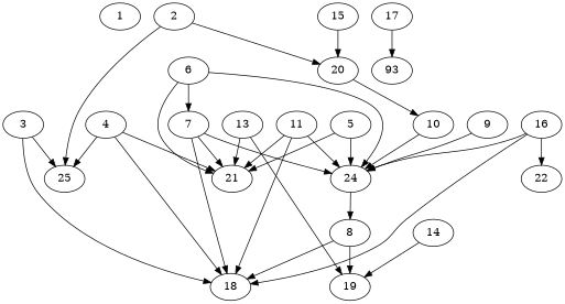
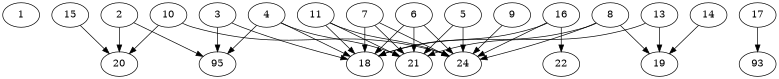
  digraph {
    node [alpha=0.17]
    1 [expect_size=11328512]
    2 [expect_size=37376000]
    20 [alpha=0.13 expect_size=48123904]
-   25 [alpha=0.11 expect_size=24957952]
+   25 [alpha=0.11 expect_size=24957952 label=95]
    3 [alpha=0.09 expect_size=16386048]
    18 [alpha=0.05 expect_size=27956224]
    4 [alpha=0.19 expect_size=47249408]
    21 [expect_size=37388288]
    5 [alpha=0.06 expect_size=40406016]
    24 [alpha=0.16 expect_size=19203072]
    6 [alpha=0.13 expect_size=51185664]
    7 [alpha=0.12 expect_size=25862144]
    8 [alpha=0.18 expect_size=10984448]
    19 [alpha=0.12 expect_size=22188032]
    9 [alpha=0.11 expect_size=38353920]
    10 [alpha=0.15 expect_size=23411712]
    11 [alpha=0.16 expect_size=44207104]
    22 [alpha=0.14 expect_size=28827648]
    13 [alpha=0.04 expect_size=30471168]
    14 [alpha=0.02 expect_size=51591168]
    15 [alpha=0.05 expect_size=49444864]
    16 [expect_size=16014336]
    17 [alpha=0.10 expect_size=46316544]
    n24 [alpha=0.16 expect_size=10260480 label=93]
    2 -> 20
    2 -> 25
    3 -> 25
    3 -> 18
    4 -> 25
    4 -> 18
    4 -> 21
    5 -> 21
    5 -> 24
-   6 -> 7
+   6 -> 18
    6 -> 21
    6 -> 24
    7 -> 18
    7 -> 21
    7 -> 24
    8 -> 18
-   24 -> 8
+   8 -> 24
    8 -> 19
    9 -> 24
-   20 -> 10
+   10 -> 20
    10 -> 24
    11 -> 18
    11 -> 21
    11 -> 24
    13 -> 21
    13 -> 19
    14 -> 19
    15 -> 20
    16 -> 18
    16 -> 24
    16 -> 22
    17 -> n24
  }
